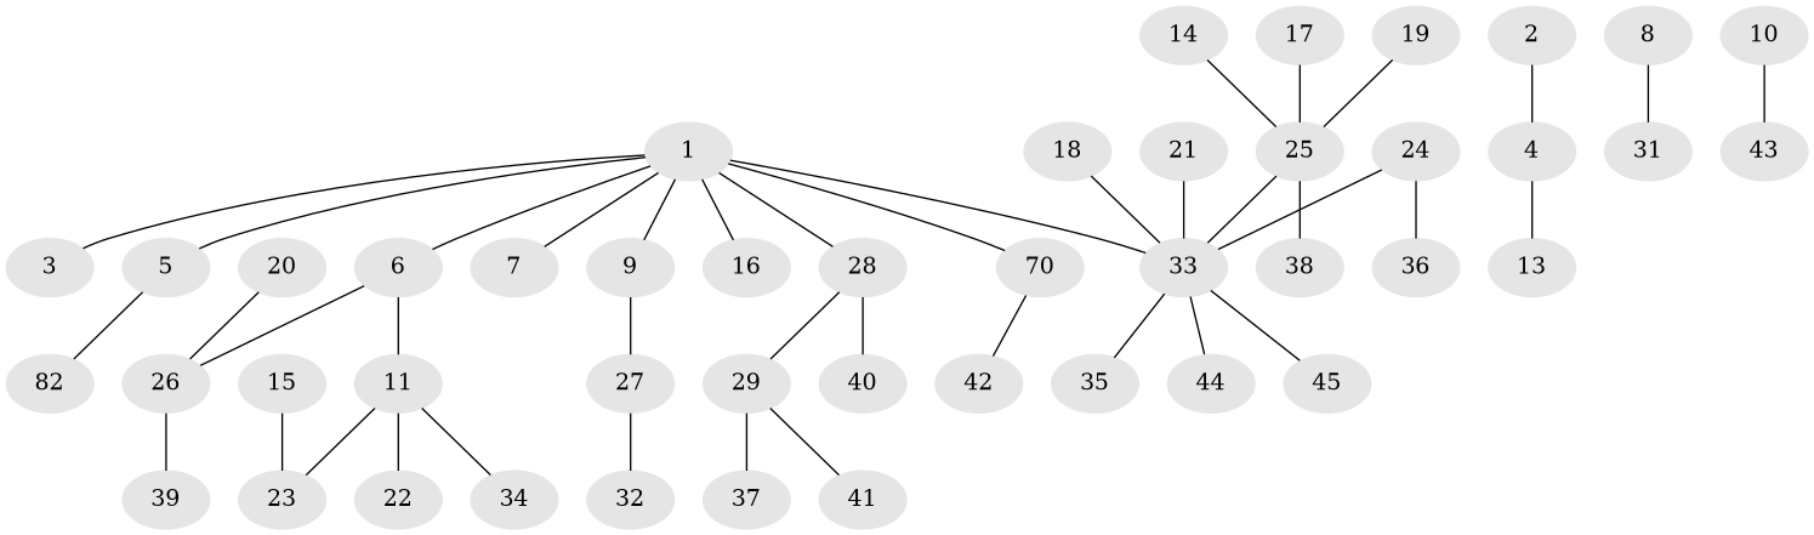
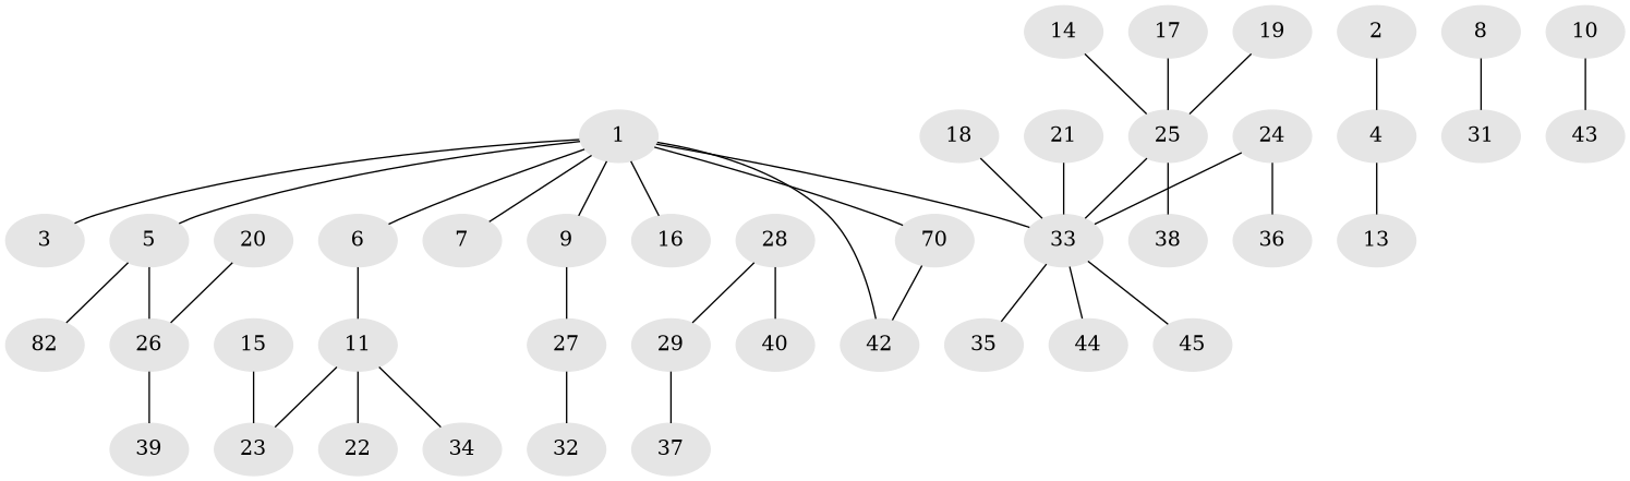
  graph {
    fontname="DejaVu Serif"
    node [color=gray90 fontname="DejaVu Serif" style=filled]
    edge [fontname="DejaVu Serif" weight=1.0]
    1
    3
    5
    6
    7
    9
    16
    28
    n9 [label=70]
    33
    n11 [label=82]
    11
    26
    27
    29
    40
    42
    35
    44
    45
    2
    4
    13
    23
    22
    34
    39
    8
    31
    32
    10
    43
    25
    38
    14
    15
    17
    18
    19
    20
    21
    24
    36
    37
-   41
    1 -- 3
    1 -- 5
    1 -- 6
    1 -- 7
    1 -- 9
    1 -- 16
-   1 -- 28
+   1 -- 42
    1 -- n9
    1 -- 33
    5 -- n11
    6 -- 11
-   6 -- 26
+   5 -- 26
    9 -- 27
    28 -- 29
    28 -- 40
    n9 -- 42
    33 -- 35
    33 -- 44
    33 -- 45
    11 -- 23
    11 -- 22
    11 -- 34
    26 -- 39
    27 -- 32
    29 -- 37
-   29 -- 41
    2 -- 4
    4 -- 13
    8 -- 31
    10 -- 43
    25 -- 33
    25 -- 38
    14 -- 25
    15 -- 23
    17 -- 25
    18 -- 33
    19 -- 25
    20 -- 26
    21 -- 33
    24 -- 33
    24 -- 36
  }
